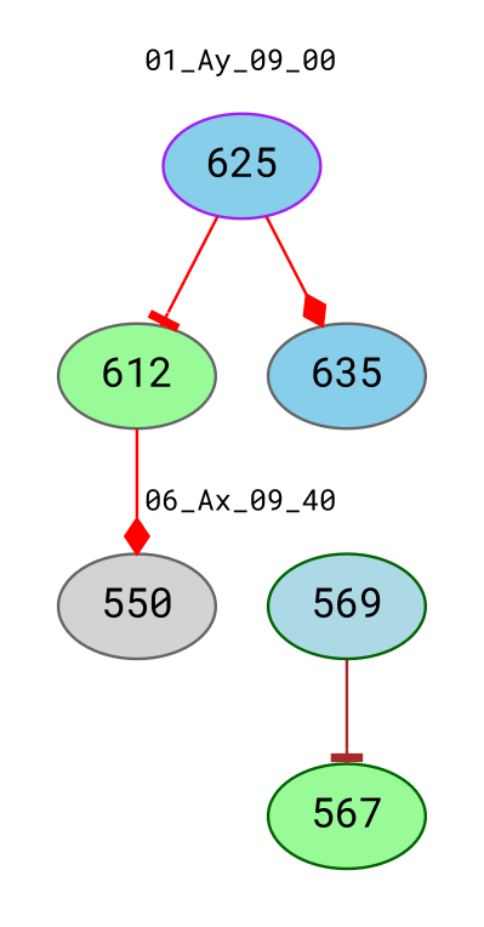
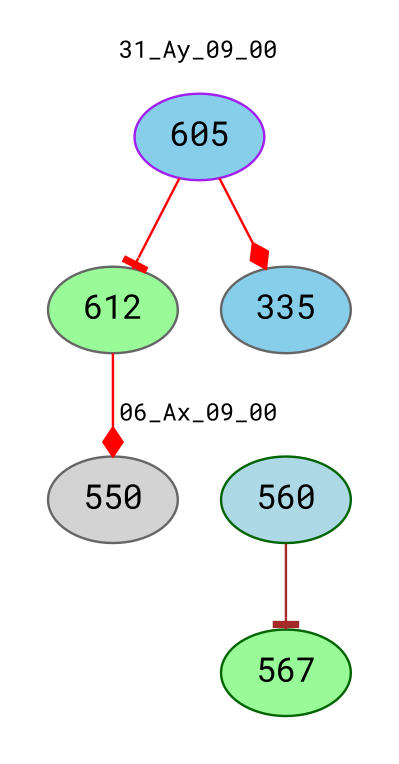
  digraph {
    fontname="Roboto Mono"
    node [color=gray40 fillcolor=palegreen fontname="Roboto Mono" style=filled]
    edge [arrowhead=tee color=red fontname="Roboto Mono"]
-   n1 [color=darkgreen fillcolor=lightblue label=569]
+   n1 [color=darkgreen fillcolor=lightblue label=560]
    n2 [fillcolor=lightgrey label=550]
    n3 [color=darkgreen label=567]
-   n4 [color=purple fillcolor=skyblue label=625]
+   n4 [color=purple fillcolor=skyblue label=605]
    n5 [label=612]
-   n6 [fillcolor=skyblue label=635]
+   n6 [fillcolor=skyblue label=335]
    subgraph cluster_1 {
      color=white
      fontsize=10
-     label="06_Ax_09_40"
+     label="06_Ax_09_00"
      n1
      n2
      n3
    }
    subgraph cluster_2 {
      color=white
      fontsize=10
-     label="01_Ay_09_00"
+     label="31_Ay_09_00"
      n4
      n5
      n6
    }
    n1 -> n3 [color=brown]
    n4 -> n5
    n4 -> n6 [arrowhead=diamond]
    n5 -> n2 [arrowhead=diamond]
  }
